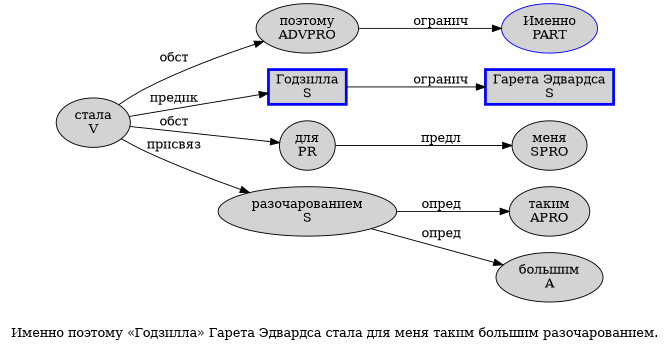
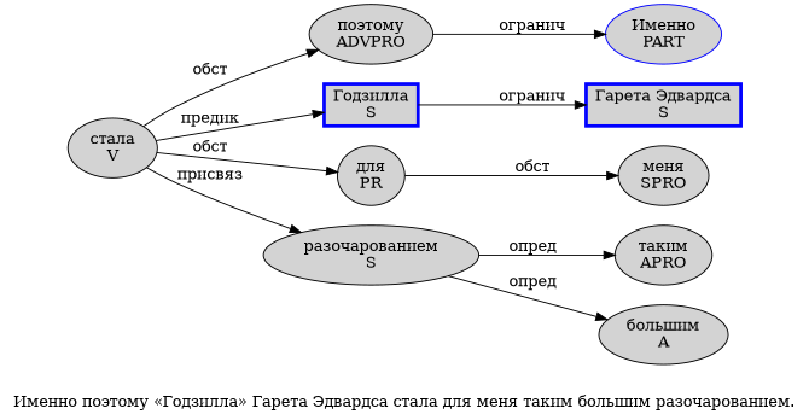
  digraph {
    label="Именно поэтому «Годзилла» Гарета Эдвардса стала для меня таким большим разочарованием."
    rankdir=LR
    node [fillcolor=lightgray penwidth=1 shape=ellipse style=filled]
    n1 [color=blue label="Именно\nPART"]
    n2 [label="поэтому\nADVPRO"]
    n3 [color=blue label="Годзилла\nS" penwidth=3 shape=box]
    n4 [color=blue label="Гарета Эдвардса\nS" penwidth=3 shape=box]
    n5 [label="стала\nV"]
    n6 [label="для\nPR"]
    n7 [label="разочарованием\nS"]
    n8 [label="меня\nSPRO"]
    n9 [label="таким\nAPRO"]
    n10 [label="большим\nA"]
    n2 -> n1 [label="огранич"]
    n3 -> n4 [label="огранич"]
    n5 -> n2 [label="обст"]
    n5 -> n3 [label="предик"]
    n5 -> n6 [label="обст"]
    n5 -> n7 [label="присвяз"]
-   n6 -> n8 [label="предл"]
+   n6 -> n8 [label="обст"]
    n7 -> n9 [label="опред"]
    n7 -> n10 [label="опред"]
  }
